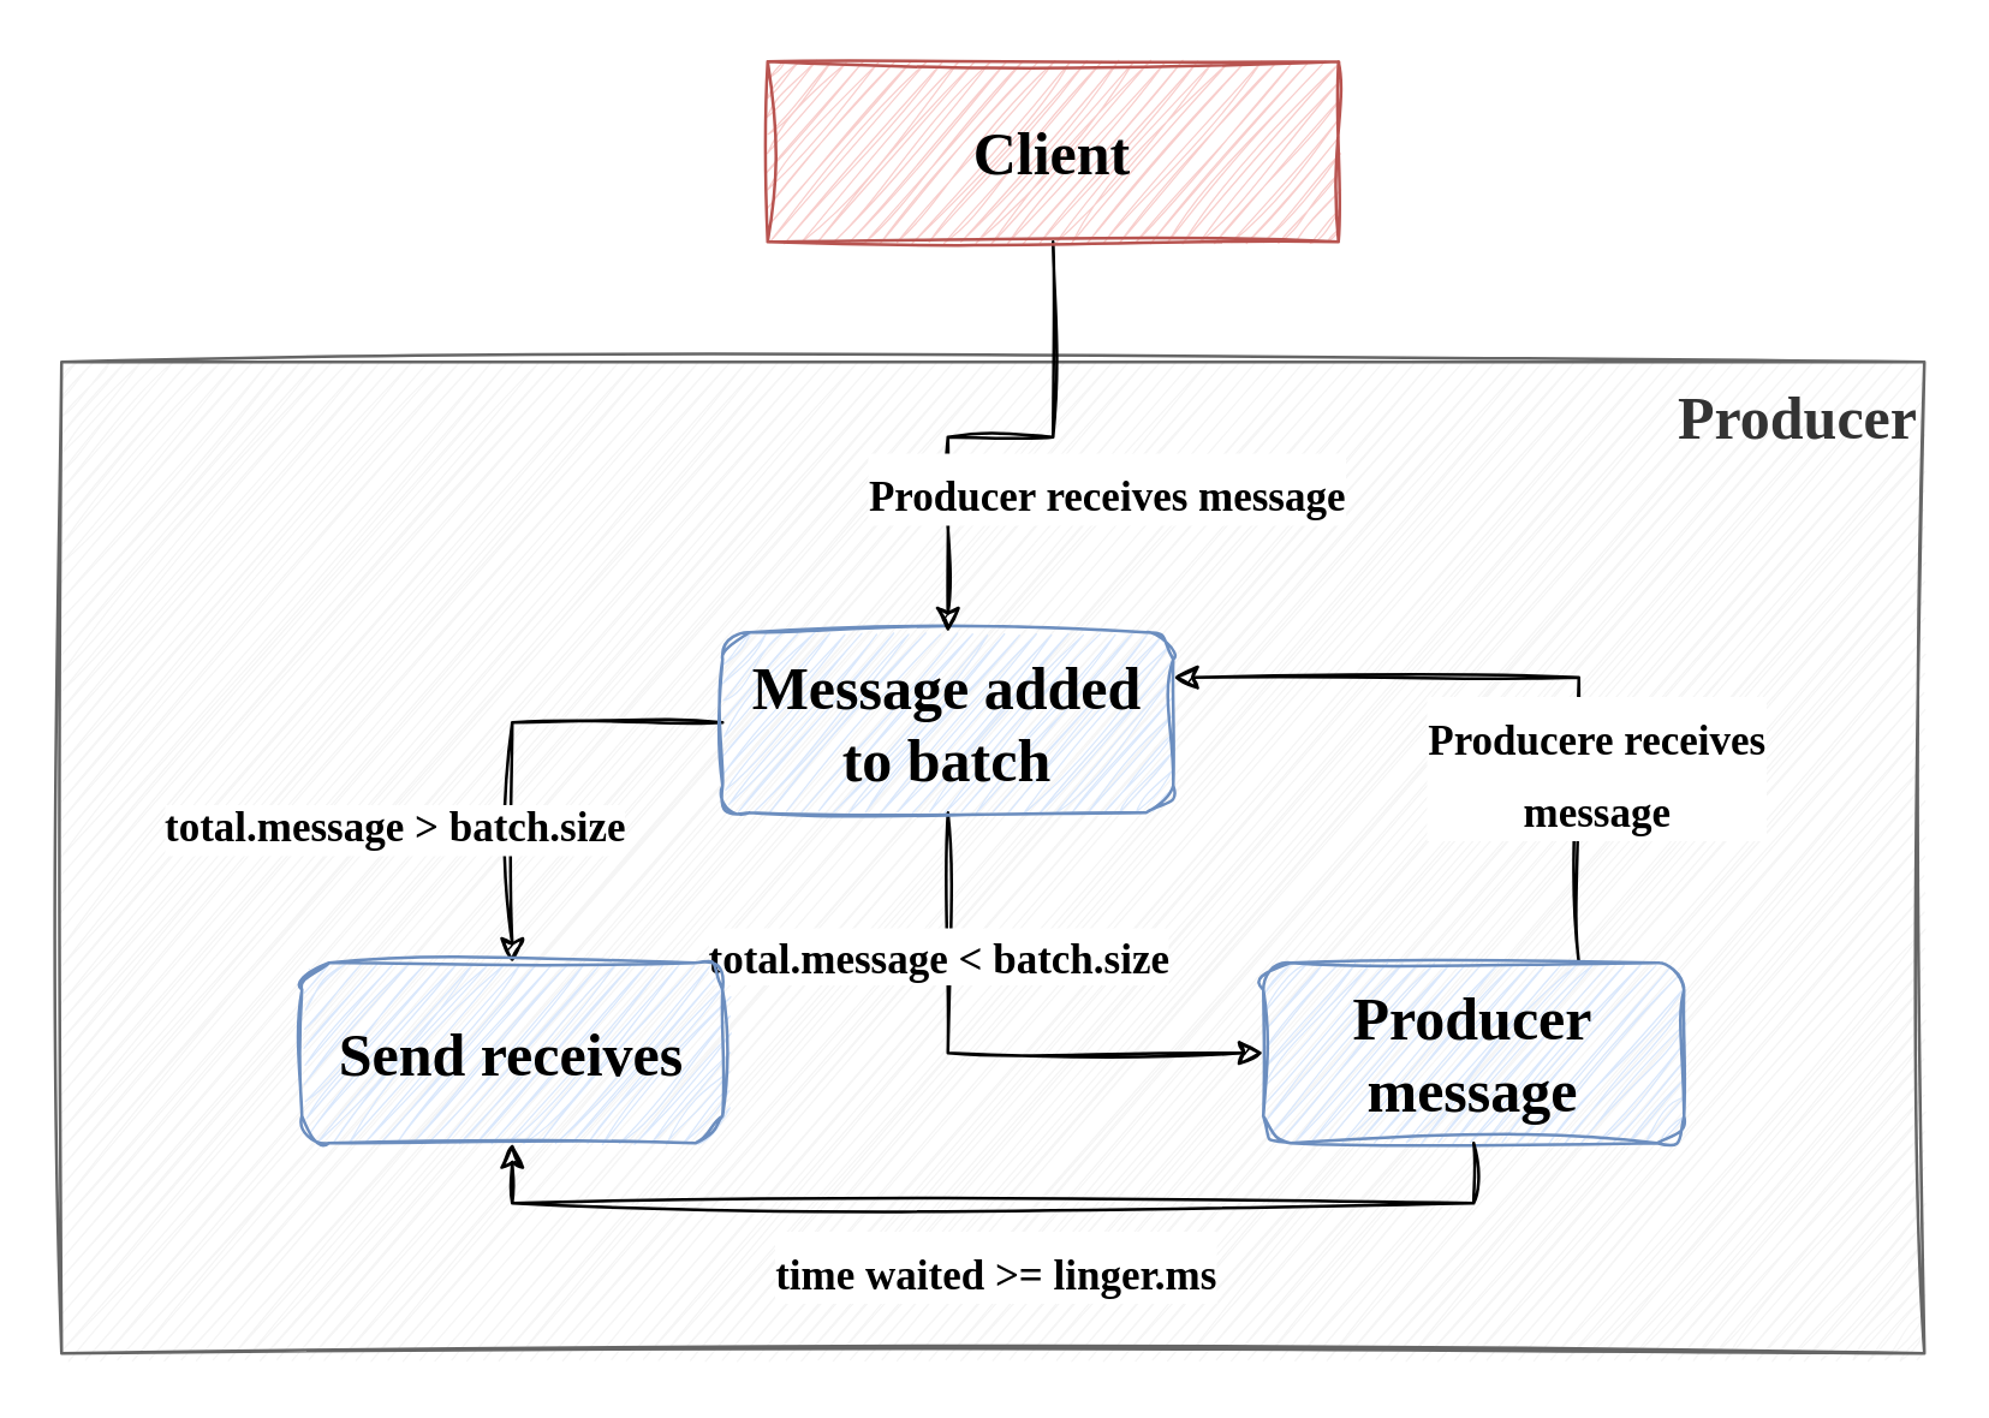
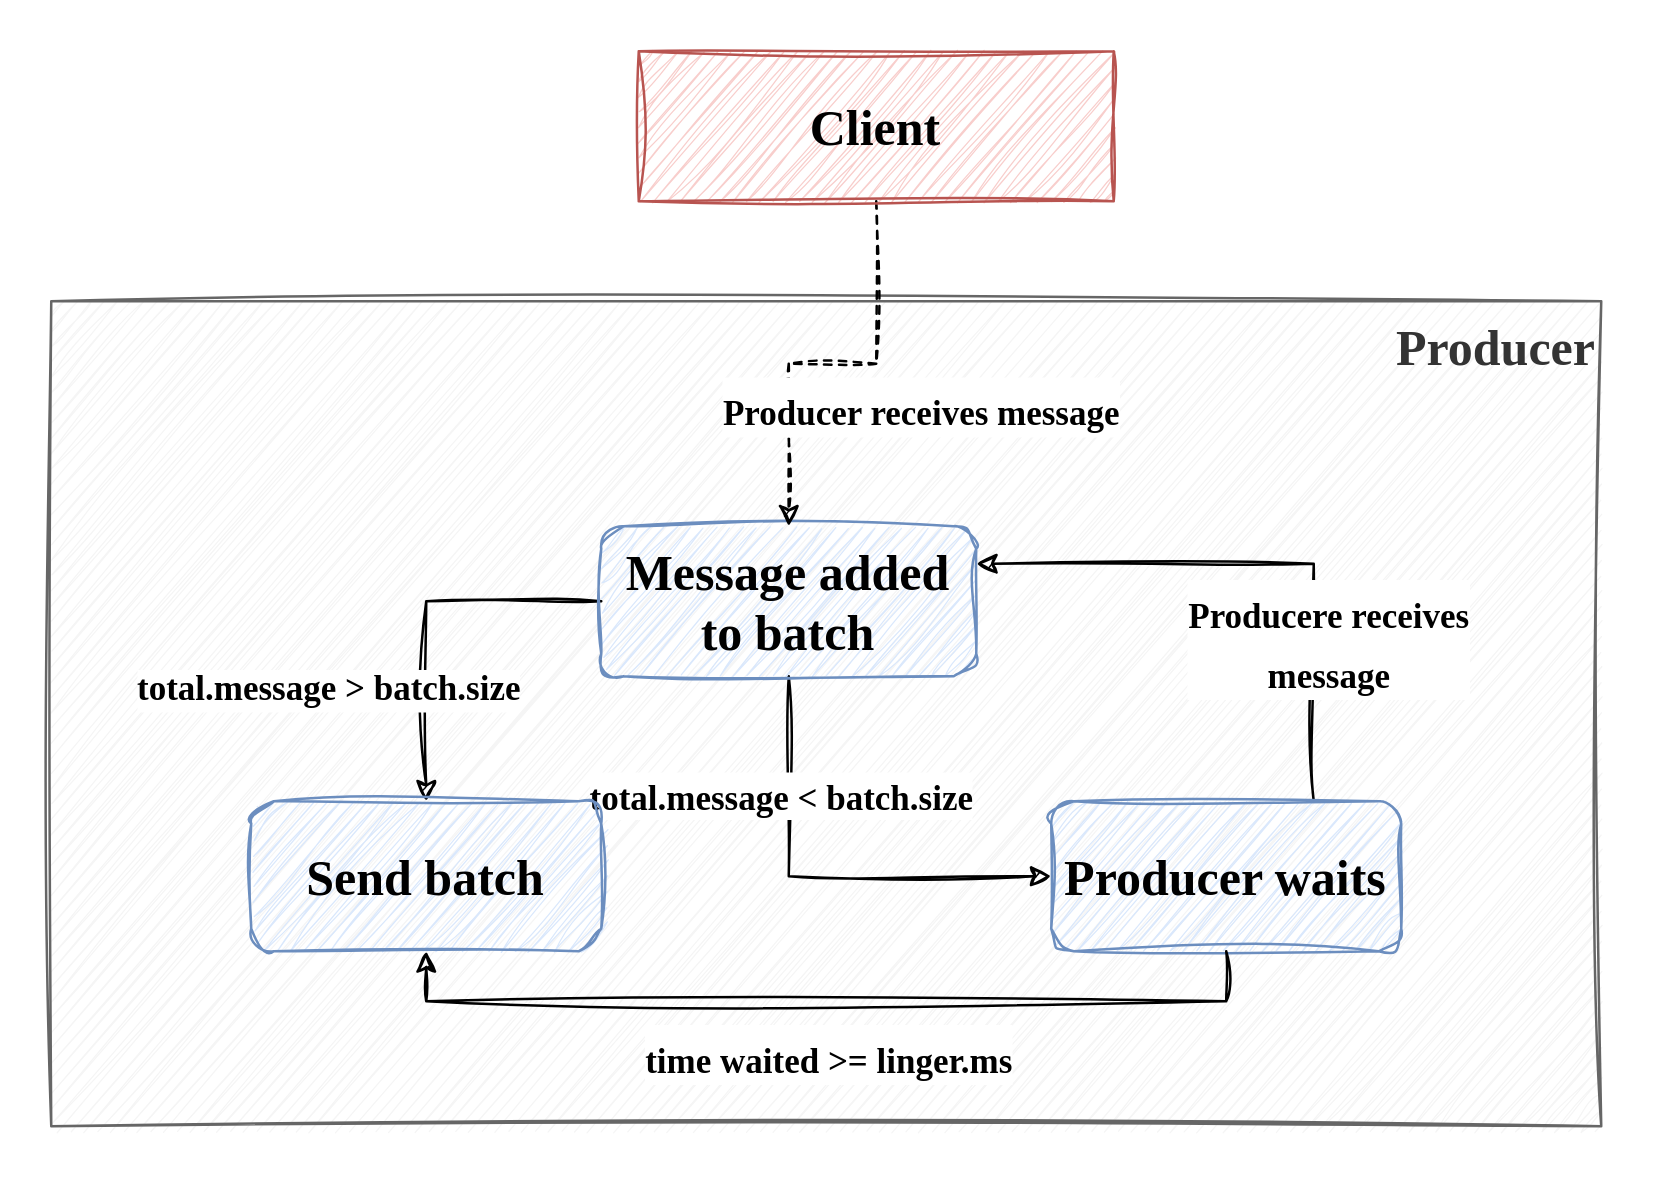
  <mxCell id="0" />
  <mxCell id="1" parent="0" />
  <mxCell id="2" value="&lt;b&gt;Producer&lt;/b&gt;" style="rounded=0;whiteSpace=wrap;html=1;sketch=1;hachureGap=4;jiggle=2;curveFitting=1;fontFamily=Architects Daughter;fontSource=https%3A%2F%2Ffonts.googleapis.com%2Fcss%3Ffamily%3DArchitects%2BDaughter;fontSize=20;verticalAlign=top;align=right;fillColor=#f5f5f5;fontColor=#333333;strokeColor=#666666;" vertex="1" parent="1"><mxGeometry x="20" y="120" width="620" height="330" as="geometry" /></mxCell>
  <mxCell id="3" style="edgeStyle=orthogonalEdgeStyle;rounded=0;sketch=1;hachureGap=4;jiggle=2;curveFitting=1;orthogonalLoop=1;jettySize=auto;html=1;exitX=0.5;exitY=1;exitDx=0;exitDy=0;entryX=0;entryY=0.5;entryDx=0;entryDy=0;fontFamily=Architects Daughter;fontSource=https%3A%2F%2Ffonts.googleapis.com%2Fcss%3Ffamily%3DArchitects%2BDaughter;fontSize=16;" edge="1" parent="1" source="7" target="10"><mxGeometry relative="1" as="geometry" /></mxCell>
  <mxCell id="4" value="&lt;font style=&quot;font-size: 14px;&quot;&gt;total.message &amp;lt; batch.size&lt;/font&gt;" style="edgeLabel;html=1;align=center;verticalAlign=middle;resizable=0;points=[];fontSize=16;fontFamily=Architects Daughter;fontStyle=1" vertex="1" connectable="0" parent="3"><mxGeometry x="-0.492" y="-4" relative="1" as="geometry"><mxPoint as="offset" /></mxGeometry></mxCell>
  <mxCell id="5" style="edgeStyle=orthogonalEdgeStyle;rounded=0;sketch=1;hachureGap=4;jiggle=2;curveFitting=1;orthogonalLoop=1;jettySize=auto;html=1;exitX=0;exitY=0.5;exitDx=0;exitDy=0;entryX=0.5;entryY=0;entryDx=0;entryDy=0;fontFamily=Architects Daughter;fontSource=https%3A%2F%2Ffonts.googleapis.com%2Fcss%3Ffamily%3DArchitects%2BDaughter;fontSize=16;" edge="1" parent="1" source="7" target="13"><mxGeometry relative="1" as="geometry" /></mxCell>
  <mxCell id="6" value="total.message &amp;gt; batch.size" style="edgeLabel;html=1;align=center;verticalAlign=middle;resizable=0;points=[];fontSize=14;fontFamily=Architects Daughter;fontStyle=1" vertex="1" connectable="0" parent="5"><mxGeometry x="0.24" y="2" relative="1" as="geometry"><mxPoint x="-42" y="12" as="offset" /></mxGeometry></mxCell>
  <mxCell id="7" value="Message added to batch" style="rounded=1;whiteSpace=wrap;html=1;sketch=1;hachureGap=4;jiggle=2;curveFitting=1;fontFamily=Architects Daughter;fontSource=https%3A%2F%2Ffonts.googleapis.com%2Fcss%3Ffamily%3DArchitects%2BDaughter;fontSize=20;fontStyle=1;fillColor=#dae8fc;strokeColor=#6c8ebf;" vertex="1" parent="1"><mxGeometry x="240" y="210" width="150" height="60" as="geometry" /></mxCell>
  <mxCell id="8" style="edgeStyle=orthogonalEdgeStyle;rounded=0;sketch=1;hachureGap=4;jiggle=2;curveFitting=1;orthogonalLoop=1;jettySize=auto;html=1;exitX=0.75;exitY=0;exitDx=0;exitDy=0;entryX=1;entryY=0.25;entryDx=0;entryDy=0;fontFamily=Architects Daughter;fontSource=https%3A%2F%2Ffonts.googleapis.com%2Fcss%3Ffamily%3DArchitects%2BDaughter;fontSize=16;" edge="1" parent="1" source="10" target="7"><mxGeometry relative="1" as="geometry" /></mxCell>
  <mxCell id="9" value="&lt;font style=&quot;font-size: 14px;&quot;&gt;&lt;b&gt;Producere receives &lt;br style=&quot;&quot;&gt;message&lt;/b&gt;&lt;/font&gt;" style="edgeLabel;html=1;align=center;verticalAlign=middle;resizable=0;points=[];fontSize=20;fontFamily=Architects Daughter;" vertex="1" connectable="0" parent="8"><mxGeometry x="-0.28" y="3" relative="1" as="geometry"><mxPoint x="8" y="17" as="offset" /></mxGeometry></mxCell>
- <mxCell id="10" value="Producer message" style="rounded=1;whiteSpace=wrap;html=1;sketch=1;hachureGap=4;jiggle=2;curveFitting=1;fontFamily=Architects Daughter;fontSource=https%3A%2F%2Ffonts.googleapis.com%2Fcss%3Ffamily%3DArchitects%2BDaughter;fontSize=20;fontStyle=1;fillColor=#dae8fc;strokeColor=#6c8ebf;" vertex="1" parent="1"><mxGeometry x="420" y="320" width="140" height="60" as="geometry" /></mxCell>
+ <mxCell id="10" value="Producer waits" style="rounded=1;whiteSpace=wrap;html=1;sketch=1;hachureGap=4;jiggle=2;curveFitting=1;fontFamily=Architects Daughter;fontSource=https%3A%2F%2Ffonts.googleapis.com%2Fcss%3Ffamily%3DArchitects%2BDaughter;fontSize=20;fontStyle=1;fillColor=#dae8fc;strokeColor=#6c8ebf;" vertex="1" parent="1"><mxGeometry x="420" y="320" width="140" height="60" as="geometry" /></mxCell>
  <mxCell id="11" style="edgeStyle=orthogonalEdgeStyle;rounded=0;sketch=1;hachureGap=4;jiggle=2;curveFitting=1;orthogonalLoop=1;jettySize=auto;html=1;exitX=0.5;exitY=1;exitDx=0;exitDy=0;entryX=0.5;entryY=1;entryDx=0;entryDy=0;fontFamily=Architects Daughter;fontSource=https%3A%2F%2Ffonts.googleapis.com%2Fcss%3Ffamily%3DArchitects%2BDaughter;fontSize=16;endArrow=none;endFill=0;startArrow=classic;startFill=1;" edge="1" parent="1" source="13" target="10"><mxGeometry relative="1" as="geometry" /></mxCell>
  <mxCell id="12" value="&lt;font style=&quot;font-size: 14px;&quot;&gt;&lt;b&gt;time waited &amp;gt;= linger.ms&lt;/b&gt;&lt;/font&gt;" style="edgeLabel;html=1;align=center;verticalAlign=middle;resizable=0;points=[];fontSize=20;fontFamily=Architects Daughter;" vertex="1" connectable="0" parent="11"><mxGeometry x="0.142" y="-2" relative="1" as="geometry"><mxPoint x="-26" y="18" as="offset" /></mxGeometry></mxCell>
- <mxCell id="13" value="Send receives" style="rounded=1;whiteSpace=wrap;html=1;sketch=1;hachureGap=4;jiggle=2;curveFitting=1;fontFamily=Architects Daughter;fontSource=https%3A%2F%2Ffonts.googleapis.com%2Fcss%3Ffamily%3DArchitects%2BDaughter;fontSize=20;fontStyle=1;fillColor=#dae8fc;strokeColor=#6c8ebf;" vertex="1" parent="1"><mxGeometry x="100" y="320" width="140" height="60" as="geometry" /></mxCell>
- <mxCell id="14" style="edgeStyle=orthogonalEdgeStyle;rounded=0;sketch=1;hachureGap=4;jiggle=2;curveFitting=1;orthogonalLoop=1;jettySize=auto;html=1;exitX=0.5;exitY=1;exitDx=0;exitDy=0;entryX=0.5;entryY=0;entryDx=0;entryDy=0;fontFamily=Architects Daughter;fontSource=https%3A%2F%2Ffonts.googleapis.com%2Fcss%3Ffamily%3DArchitects%2BDaughter;fontSize=16;" edge="1" parent="1" source="16" target="7"><mxGeometry relative="1" as="geometry" /></mxCell>
+ <mxCell id="13" value="Send batch" style="rounded=1;whiteSpace=wrap;html=1;sketch=1;hachureGap=4;jiggle=2;curveFitting=1;fontFamily=Architects Daughter;fontSource=https%3A%2F%2Ffonts.googleapis.com%2Fcss%3Ffamily%3DArchitects%2BDaughter;fontSize=20;fontStyle=1;fillColor=#dae8fc;strokeColor=#6c8ebf;" vertex="1" parent="1"><mxGeometry x="100" y="320" width="140" height="60" as="geometry" /></mxCell>
+ <mxCell id="14" style="edgeStyle=orthogonalEdgeStyle;rounded=0;sketch=1;hachureGap=4;jiggle=2;curveFitting=1;orthogonalLoop=1;jettySize=auto;html=1;exitX=0.5;exitY=1;exitDx=0;exitDy=0;entryX=0.5;entryY=0;entryDx=0;entryDy=0;fontFamily=Architects Daughter;fontSource=https%3A%2F%2Ffonts.googleapis.com%2Fcss%3Ffamily%3DArchitects%2BDaughter;fontSize=16;dashed=1;" edge="1" parent="1" source="16" target="7"><mxGeometry relative="1" as="geometry" /></mxCell>
  <mxCell id="15" value="&lt;font style=&quot;font-size: 14px;&quot;&gt;Producer receives message&lt;/font&gt;" style="edgeLabel;html=1;align=center;verticalAlign=middle;resizable=0;points=[];fontSize=20;fontFamily=Architects Daughter;fontStyle=1" vertex="1" connectable="0" parent="14"><mxGeometry x="-0.006" y="1" relative="1" as="geometry"><mxPoint x="34" y="15" as="offset" /></mxGeometry></mxCell>
  <mxCell id="16" value="Client" style="rounded=0;whiteSpace=wrap;html=1;sketch=1;hachureGap=4;jiggle=2;curveFitting=1;fontFamily=Architects Daughter;fontSource=https%3A%2F%2Ffonts.googleapis.com%2Fcss%3Ffamily%3DArchitects%2BDaughter;fontSize=20;fontStyle=1;fillColor=#f8cecc;strokeColor=#b85450;" vertex="1" parent="1"><mxGeometry x="255" y="20" width="190" height="60" as="geometry" /></mxCell>
